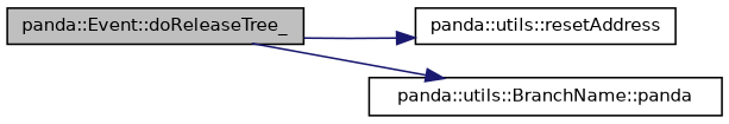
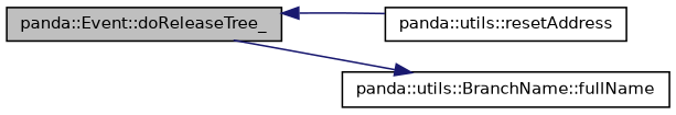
  digraph {
    rankdir=LR
    node [color=black fillcolor=white fontname=Helvetica fontsize=10 shape=record style=filled]
    edge [color=midnightblue fontname=Helvetica fontsize=10 labelfontname=Helvetica labelfontsize=10 style=solid]
    n1 [fillcolor=grey75 fontcolor=black height=0.2 label="panda::Event::doReleaseTree_" width=0.4]
    n2 [height=0.2 label="panda::utils::resetAddress" width=0.4]
-   n3 [height=0.2 label="panda::utils::BranchName::panda" width=0.4]
-   n1 -> n2
+   n3 [height=0.2 label="panda::utils::BranchName::fullName" width=0.4]
+   n2 -> n1
    n1 -> n3
  }
